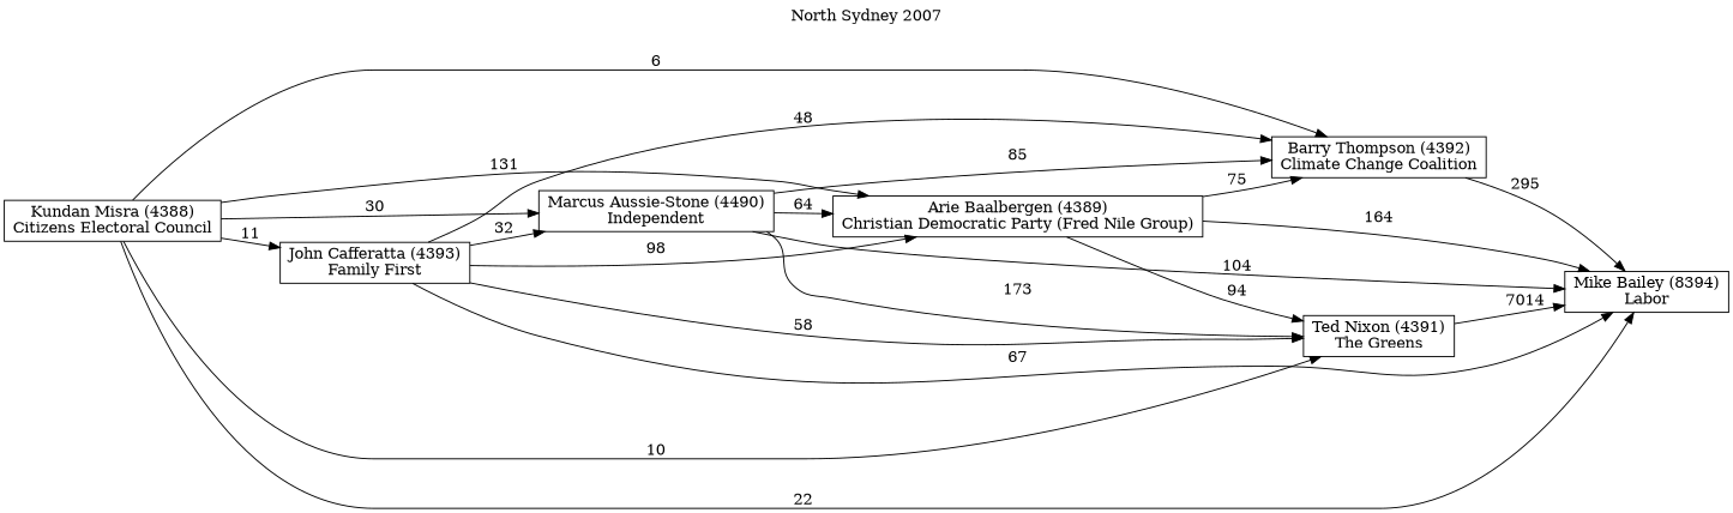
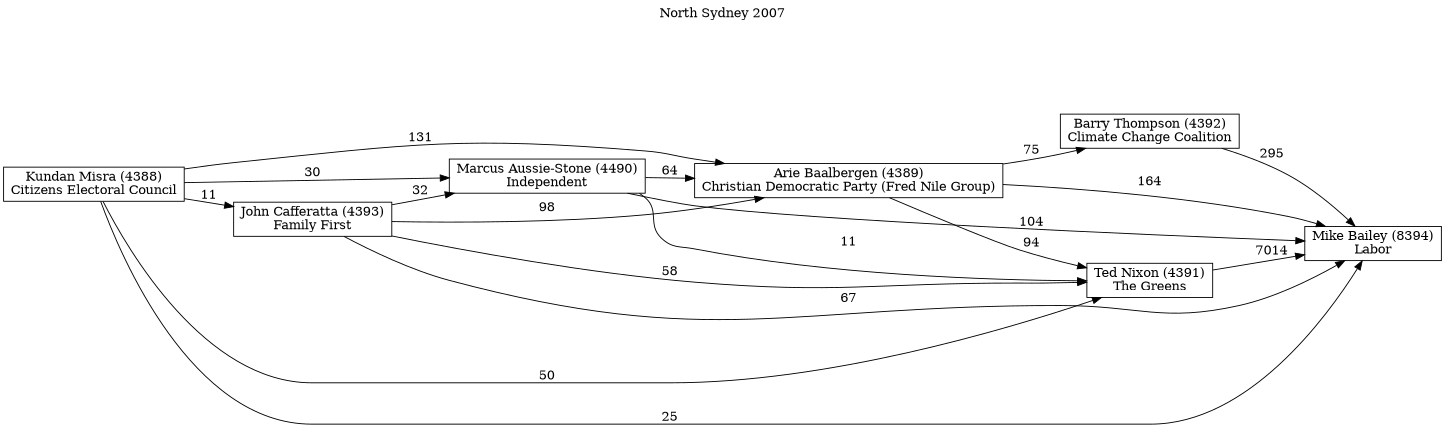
  digraph {
    label="North Sydney 2007"
    labelloc=t
    mclimit=10
    rankdir=LR
    node [shape=box]
    n1 [label="Arie Baalbergen (4389)\nChristian Democratic Party (Fred Nile Group)"]
    n2 [label="Barry Thompson (4392)\nClimate Change Coalition"]
    n3 [label="Mike Bailey (8394)\nLabor"]
    n4 [label="Ted Nixon (4391)\nThe Greens"]
    n5 [label="John Cafferatta (4393)\nFamily First"]
    n6 [label="Marcus Aussie-Stone (4490)\nIndependent"]
    n7 [label="Kundan Misra (4388)\nCitizens Electoral Council"]
    n1 -> n2 [label=75]
    n1 -> n3 [label=164]
    n1 -> n4 [label=94]
    n2 -> n3 [label=295]
    n4 -> n3 [label=7014]
    n5 -> n1 [label=98]
-   n5 -> n2 [label=48]
    n5 -> n3 [label=67]
    n5 -> n4 [label=58]
    n5 -> n6 [label=32]
    n6 -> n1 [label=64]
-   n6 -> n2 [label=85]
    n6 -> n3 [label=104]
-   n6 -> n4 [label=173]
+   n6 -> n4 [label=11]
    n7 -> n1 [label=131]
-   n7 -> n2 [label=6]
-   n7 -> n3 [label=22]
-   n7 -> n4 [label=10]
+   n7 -> n3 [label=25]
+   n7 -> n4 [label=50]
    n7 -> n5 [label=11]
    n7 -> n6 [label=30]
  }
